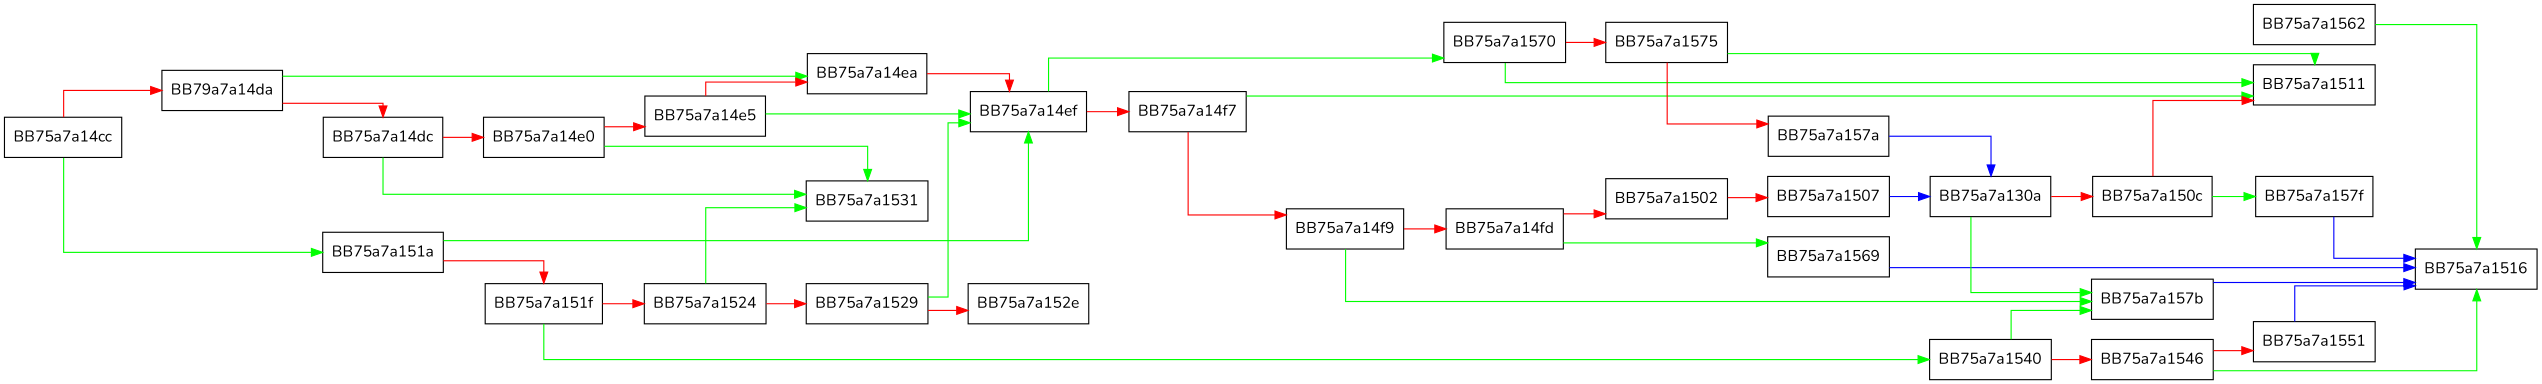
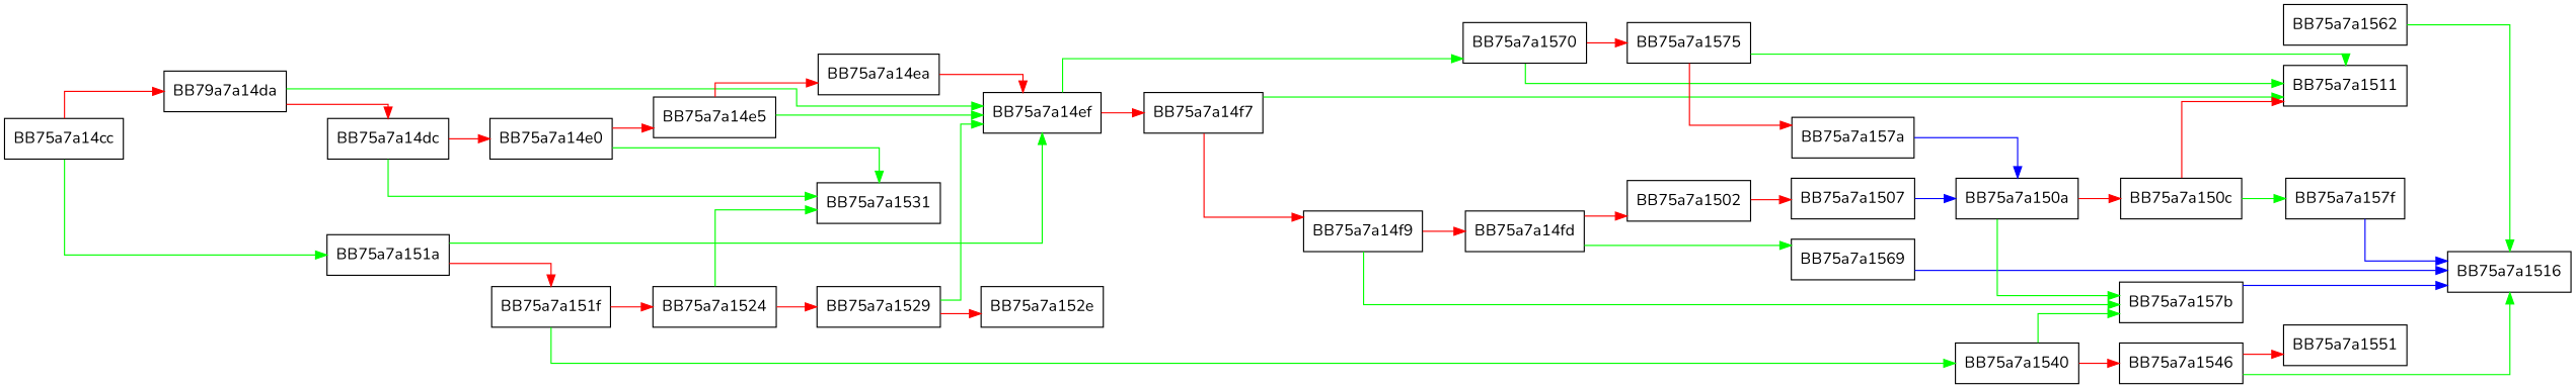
  digraph {
    fontname=Nunito
    rankdir=LR
    splines=ortho
    node [fontname=Nunito shape=box]
    edge [color=red fontname=Nunito]
    BB75a7a14cc
    BB75a7a151a
    n3 [label=BB79a7a14da]
    BB75a7a14ef
    BB75a7a151f
    BB75a7a14dc
    BB75a7a1570
    BB75a7a14f7
    BB75a7a1540
    BB75a7a1524
    BB75a7a1531
    BB75a7a14e0
    BB75a7a1511
    BB75a7a1575
    BB75a7a14f9
    BB75a7a14e5
    BB75a7a14ea
    BB75a7a1529
    BB75a7a152e
    BB75a7a157a
    n21 [label=BB75a7a157b]
    BB75a7a14fd
    BB75a7a1516
    BB75a7a1569
    BB75a7a1502
    BB75a7a1507
    BB75a7a1562
-   BB75a7a150a [label=BB75a7a130a]
+   BB75a7a150a
    BB75a7a150c
    BB75a7a157f
    BB75a7a1546
    BB75a7a1551
    BB75a7a14cc -> BB75a7a151a [color=green]
    BB75a7a14cc -> n3
    BB75a7a151a -> BB75a7a14ef [color=green]
    BB75a7a151a -> BB75a7a151f
-   n3 -> BB75a7a14ea [color=green]
+   n3 -> BB75a7a14ef [color=green]
    n3 -> BB75a7a14dc
    BB75a7a14ef -> BB75a7a1570 [color=green]
    BB75a7a14ef -> BB75a7a14f7
    BB75a7a151f -> BB75a7a1540 [color=green]
    BB75a7a151f -> BB75a7a1524
    BB75a7a14dc -> BB75a7a1531 [color=green]
    BB75a7a14dc -> BB75a7a14e0
    BB75a7a1570 -> BB75a7a1511 [color=green]
    BB75a7a1570 -> BB75a7a1575
    BB75a7a14f7 -> BB75a7a1511 [color=green]
    BB75a7a14f7 -> BB75a7a14f9
    BB75a7a1540 -> n21 [color=green]
    BB75a7a1540 -> BB75a7a1546
    BB75a7a1524 -> BB75a7a1531 [color=green]
    BB75a7a1524 -> BB75a7a1529
    BB75a7a14e0 -> BB75a7a1531 [color=green]
    BB75a7a14e0 -> BB75a7a14e5
    BB75a7a1575 -> BB75a7a1511 [color=green]
    BB75a7a1575 -> BB75a7a157a
    BB75a7a14f9 -> n21 [color=green]
    BB75a7a14f9 -> BB75a7a14fd
    BB75a7a14e5 -> BB75a7a14ef [color=green]
    BB75a7a14e5 -> BB75a7a14ea
    BB75a7a14ea -> BB75a7a14ef
    BB75a7a1529 -> BB75a7a14ef [color=green]
    BB75a7a1529 -> BB75a7a152e
    BB75a7a157a -> BB75a7a150a [color=blue]
    n21 -> BB75a7a1516 [color=blue]
    BB75a7a14fd -> BB75a7a1569 [color=green]
    BB75a7a14fd -> BB75a7a1502
    BB75a7a1569 -> BB75a7a1516 [color=blue]
    BB75a7a1502 -> BB75a7a1507
    BB75a7a1507 -> BB75a7a150a [color=blue]
    BB75a7a1562 -> BB75a7a1516 [color=green]
    BB75a7a150a -> n21 [color=green]
    BB75a7a150a -> BB75a7a150c
    BB75a7a150c -> BB75a7a1511
    BB75a7a150c -> BB75a7a157f [color=green]
    BB75a7a157f -> BB75a7a1516 [color=blue]
    BB75a7a1546 -> BB75a7a1516 [color=green]
    BB75a7a1546 -> BB75a7a1551
-   BB75a7a1551 -> BB75a7a1516 [color=blue]
  }
